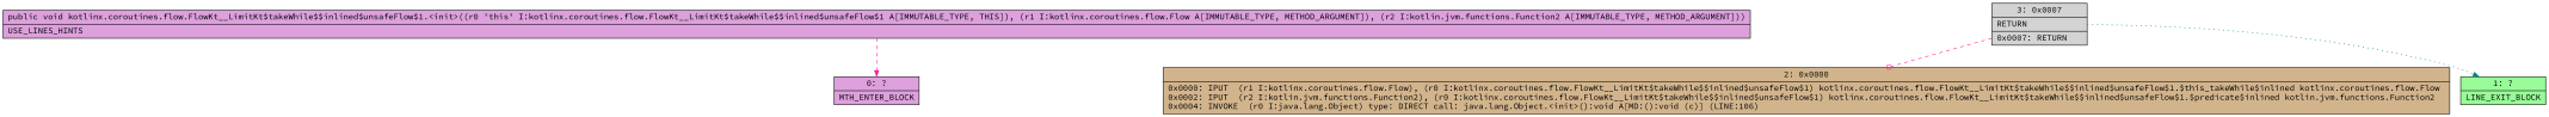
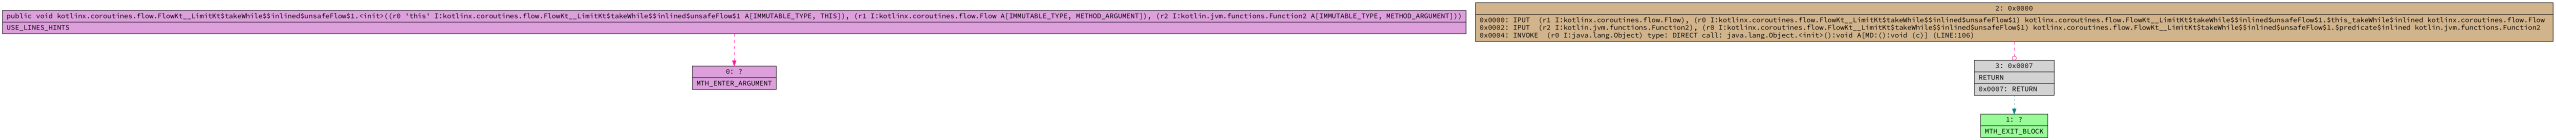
  digraph {
    fontname="Source Code Pro"
    node [fillcolor=plum fontname="Source Code Pro" shape=record style=filled]
    edge [arrowhead=normal color=deeppink fontname="Source Code Pro" style=dashed]
-   n1 [label="{0\:\ ?|MTH_ENTER_BLOCK\l}"]
+   n1 [label="{0\:\ ?|MTH_ENTER_ARGUMENT\l}"]
    n2 [fillcolor=tan label="{2\:\ 0x0000|0x0000: IPUT  (r1 I:kotlinx.coroutines.flow.Flow), (r0 I:kotlinx.coroutines.flow.FlowKt__LimitKt$takeWhile$$inlined$unsafeFlow$1) kotlinx.coroutines.flow.FlowKt__LimitKt$takeWhile$$inlined$unsafeFlow$1.$this_takeWhile$inlined kotlinx.coroutines.flow.Flow \l0x0002: IPUT  (r2 I:kotlin.jvm.functions.Function2), (r0 I:kotlinx.coroutines.flow.FlowKt__LimitKt$takeWhile$$inlined$unsafeFlow$1) kotlinx.coroutines.flow.FlowKt__LimitKt$takeWhile$$inlined$unsafeFlow$1.$predicate$inlined kotlin.jvm.functions.Function2 \l0x0004: INVOKE  (r0 I:java.lang.Object) type: DIRECT call: java.lang.Object.\<init\>():void A[MD:():void (c)] (LINE:106)\l}"]
    n3 [fillcolor=lightgrey label="{3\:\ 0x0007|RETURN\l|0x0007: RETURN   \l}"]
-   n4 [fillcolor=palegreen label="{1\:\ ?|LINE_EXIT_BLOCK\l}"]
+   n4 [fillcolor=palegreen label="{1\:\ ?|MTH_EXIT_BLOCK\l}"]
    n5 [label="{public void kotlinx.coroutines.flow.FlowKt__LimitKt$takeWhile$$inlined$unsafeFlow$1.\<init\>((r0 'this' I:kotlinx.coroutines.flow.FlowKt__LimitKt$takeWhile$$inlined$unsafeFlow$1 A[IMMUTABLE_TYPE, THIS]), (r1 I:kotlinx.coroutines.flow.Flow A[IMMUTABLE_TYPE, METHOD_ARGUMENT]), (r2 I:kotlin.jvm.functions.Function2 A[IMMUTABLE_TYPE, METHOD_ARGUMENT]))  | USE_LINES_HINTS\l}"]
-   n3 -> n2 [arrowhead=odot]
+   n2 -> n3 [arrowhead=odot]
    n3 -> n4 [color=teal style=dotted]
    n5 -> n1
  }
